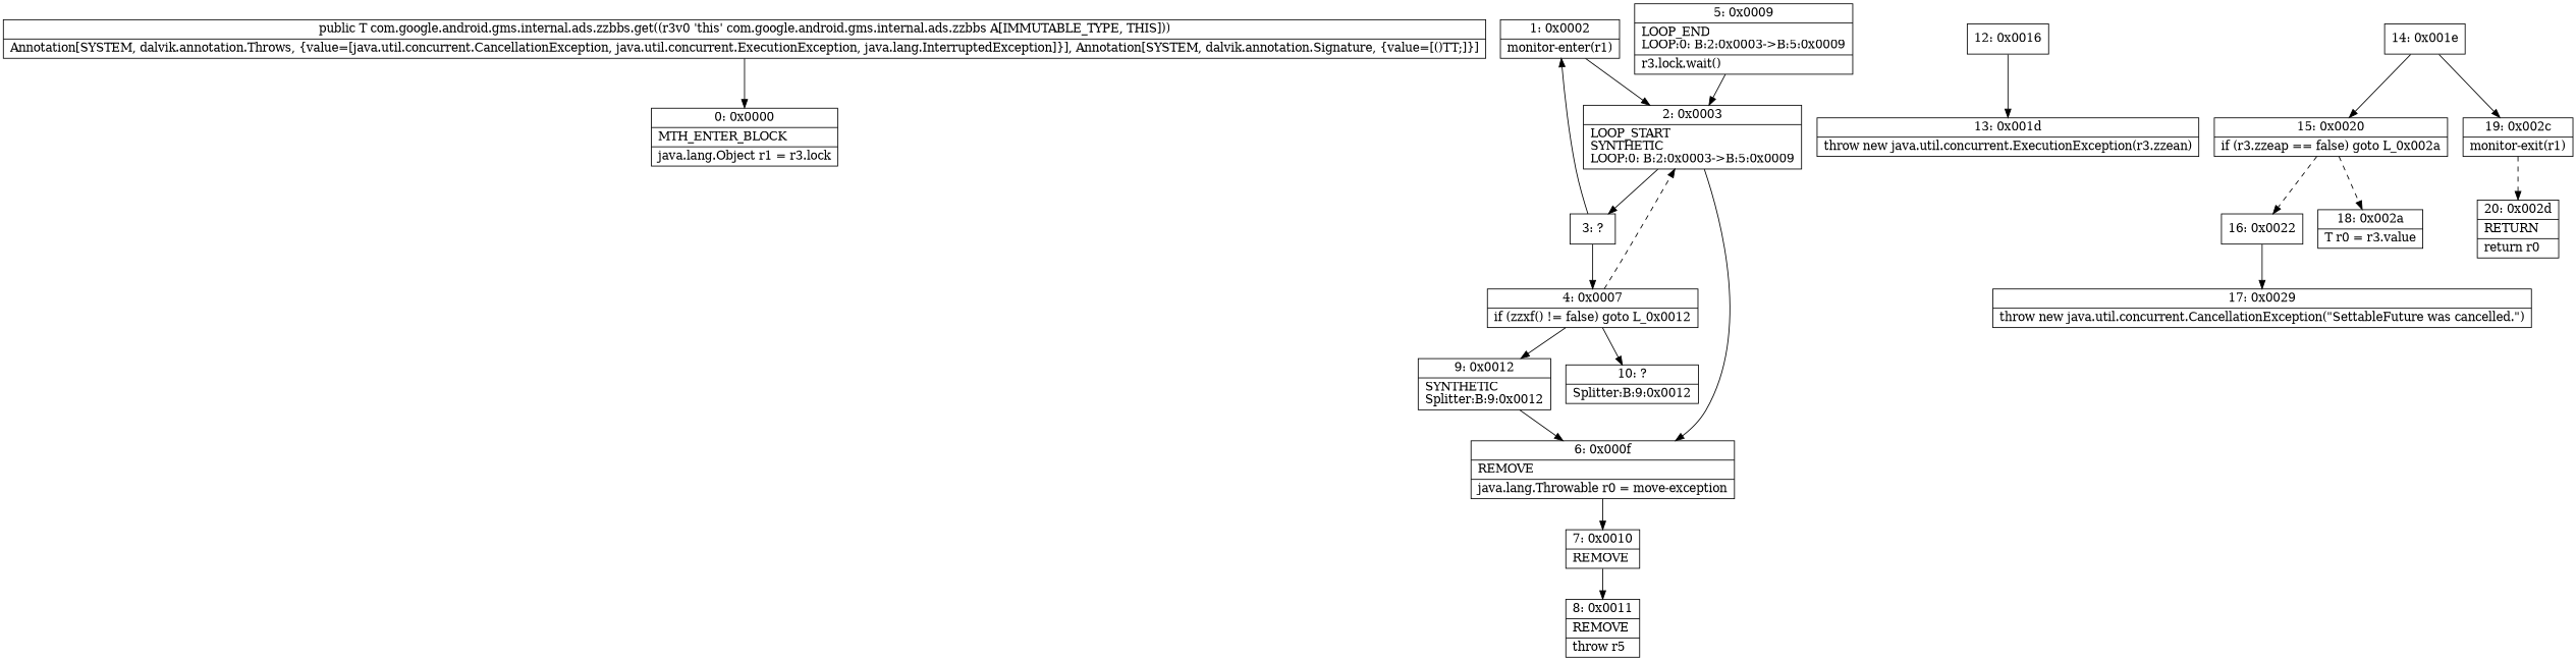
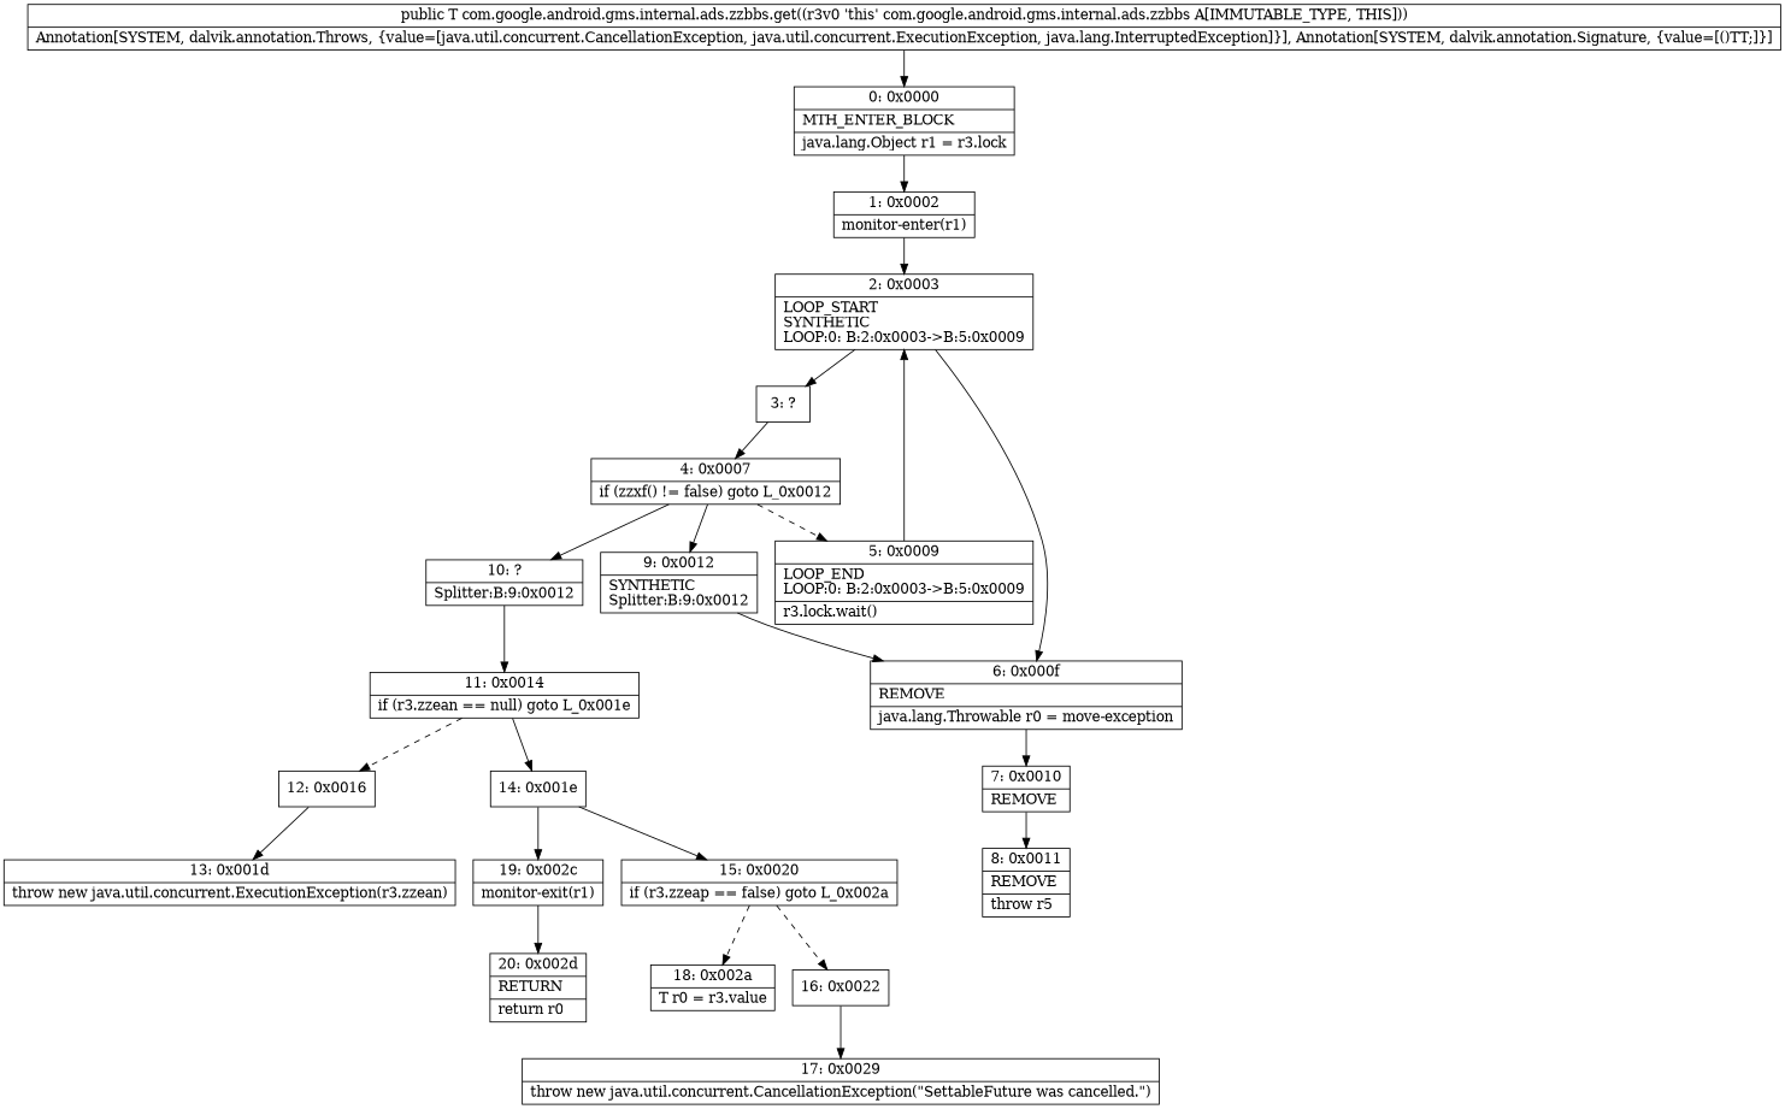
  digraph {
    node [shape=record]
    n1 [label="{0\:\ 0x0000|MTH_ENTER_BLOCK\l|java.lang.Object r1 = r3.lock\l}"]
    n2 [label="{1\:\ 0x0002|monitor\-enter(r1)\l}"]
    n3 [label="{2\:\ 0x0003|LOOP_START\lSYNTHETIC\lLOOP:0: B:2:0x0003\-\>B:5:0x0009\l}"]
    n4 [label="{3\:\ ?}"]
    n5 [label="{6\:\ 0x000f|REMOVE\l|java.lang.Throwable r0 = move\-exception\l}"]
    n6 [label="{4\:\ 0x0007|if (zzxf() != false) goto L_0x0012\l}"]
    n7 [label="{7\:\ 0x0010|REMOVE\l}"]
    n8 [label="{5\:\ 0x0009|LOOP_END\lLOOP:0: B:2:0x0003\-\>B:5:0x0009\l|r3.lock.wait()\l}"]
    n9 [label="{9\:\ 0x0012|SYNTHETIC\lSplitter:B:9:0x0012\l}"]
    n10 [label="{10\:\ ?|Splitter:B:9:0x0012\l}"]
    n11 [label="{8\:\ 0x0011|REMOVE\l|throw r5\l}"]
+   n12 [label="{11\:\ 0x0014|if (r3.zzean == null) goto L_0x001e\l}"]
    n13 [label="{12\:\ 0x0016}"]
    n14 [label="{14\:\ 0x001e}"]
    n15 [label="{13\:\ 0x001d|throw new java.util.concurrent.ExecutionException(r3.zzean)\l}"]
    n16 [label="{15\:\ 0x0020|if (r3.zzeap == false) goto L_0x002a\l}"]
    n17 [label="{19\:\ 0x002c|monitor\-exit(r1)\l}"]
    n18 [label="{16\:\ 0x0022}"]
    n19 [label="{18\:\ 0x002a|T r0 = r3.value\l}"]
    n20 [label="{17\:\ 0x0029|throw new java.util.concurrent.CancellationException(\"SettableFuture was cancelled.\")\l}"]
    n21 [label="{20\:\ 0x002d|RETURN\l|return r0\l}"]
    n22 [label="{public T com.google.android.gms.internal.ads.zzbbs.get((r3v0 'this' com.google.android.gms.internal.ads.zzbbs A[IMMUTABLE_TYPE, THIS]))  | Annotation[SYSTEM, dalvik.annotation.Throws, \{value=[java.util.concurrent.CancellationException, java.util.concurrent.ExecutionException, java.lang.InterruptedException]\}], Annotation[SYSTEM, dalvik.annotation.Signature, \{value=[()TT;]\}]\l}"]
-   n4 -> n2
+   n1 -> n2
    n2 -> n3
    n3 -> n4
    n3 -> n5
    n4 -> n6
    n5 -> n7
-   n6 -> n3 [style=dashed]
+   n6 -> n8 [style=dashed]
    n6 -> n9
    n6 -> n10
    n7 -> n11
    n8 -> n3
    n9 -> n5
+   n10 -> n12
+   n12 -> n13 [style=dashed]
+   n12 -> n14
    n13 -> n15
    n14 -> n16
    n14 -> n17
    n16 -> n18 [style=dashed]
    n16 -> n19 [style=dashed]
-   n17 -> n21 [style=dashed]
+   n17 -> n21
    n18 -> n20
    n22 -> n1
  }
